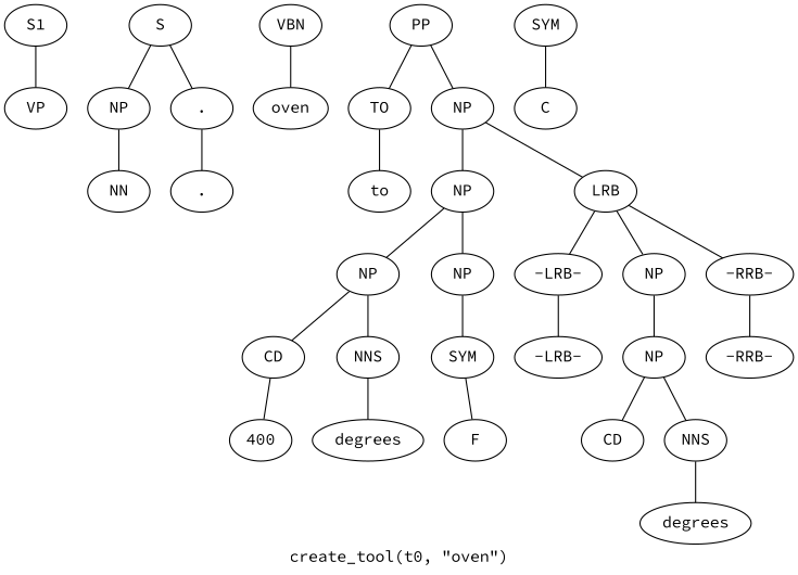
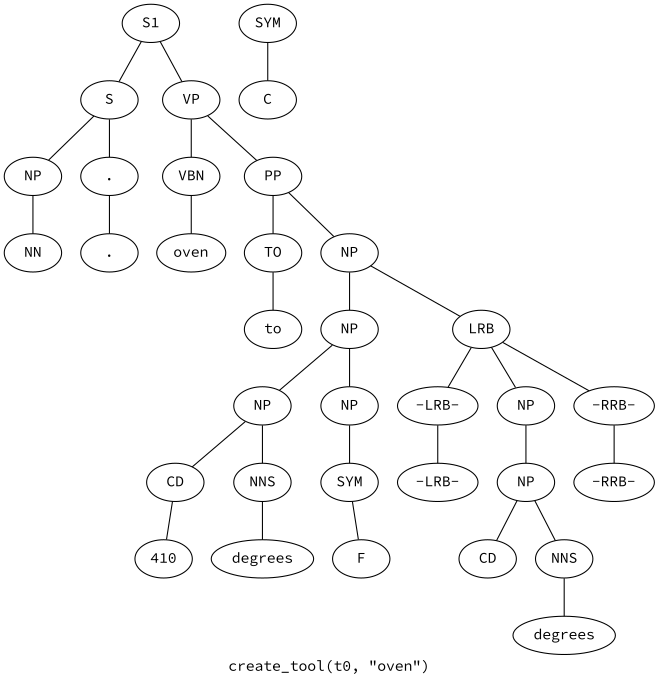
  graph {
    fontname="Source Code Pro"
    label="create_tool(t0, \"oven\")"
    node [fontname="Source Code Pro"]
    edge [fontname="Source Code Pro"]
    n1 [label=S1]
    n2 [label=S]
    n3 [label=VP]
    n4 [label=NP]
    n5 [label="."]
    n6 [label=NN]
    n7 [label=VBN]
    n8 [label=PP]
    n9 [label="."]
    n10 [label=oven]
    n11 [label=TO]
    n12 [label=NP]
    n13 [label=to]
    n14 [label=NP]
    n15 [label=LRB]
    n16 [label=NP]
    n17 [label=NP]
    n18 [label="-LRB-"]
    n19 [label=NP]
    n20 [label="-RRB-"]
    n21 [label=CD]
    n22 [label=NNS]
    n23 [label=SYM]
-   n24 [label=400]
+   n24 [label=410]
    n25 [label=degrees]
    n26 [label=F]
    n27 [label="-LRB-"]
    n28 [label=NP]
    n29 [label="-RRB-"]
    n30 [label=CD]
    n31 [label=NNS]
    n32 [label=degrees]
    n33 [label=SYM]
    n34 [label=C]
+   n1 -- n2
    n1 -- n3
    n2 -- n4
    n2 -- n5
+   n3 -- n7
+   n3 -- n8
    n4 -- n6
    n5 -- n9
    n7 -- n10
    n8 -- n11
    n8 -- n12
    n11 -- n13
    n12 -- n14
    n12 -- n15
    n14 -- n16
    n14 -- n17
    n15 -- n18
    n15 -- n19
    n15 -- n20
    n16 -- n21
    n16 -- n22
    n17 -- n23
    n18 -- n27
    n19 -- n28
    n20 -- n29
    n21 -- n24
    n22 -- n25
    n23 -- n26
    n28 -- n30
    n28 -- n31
    n31 -- n32
    n33 -- n34
  }
